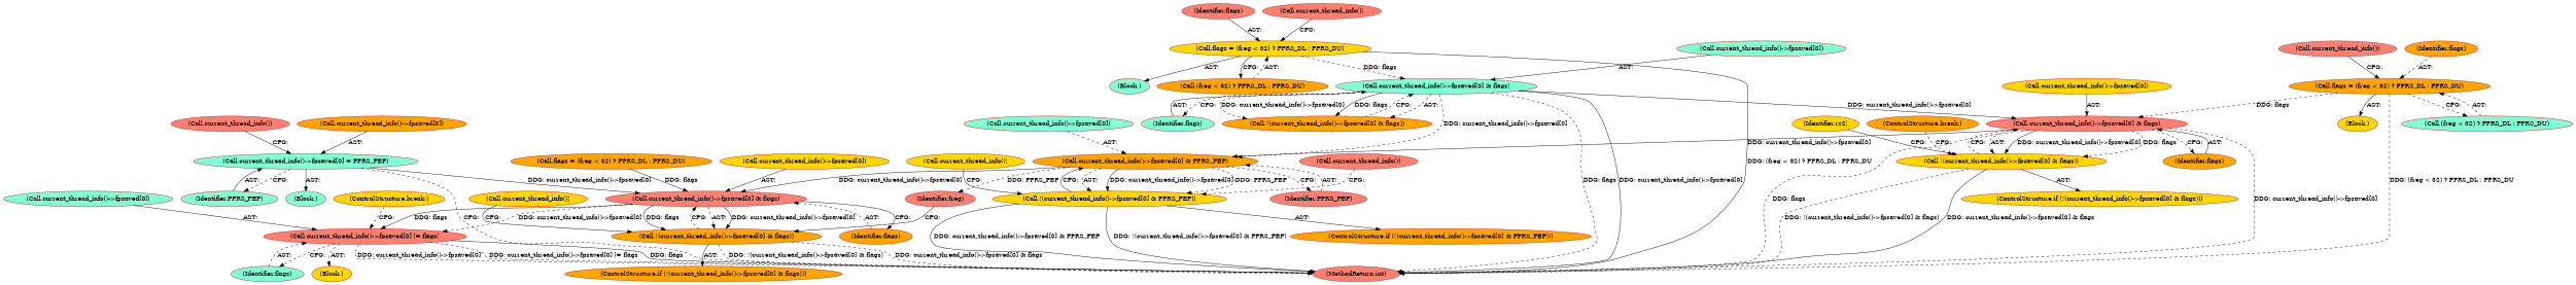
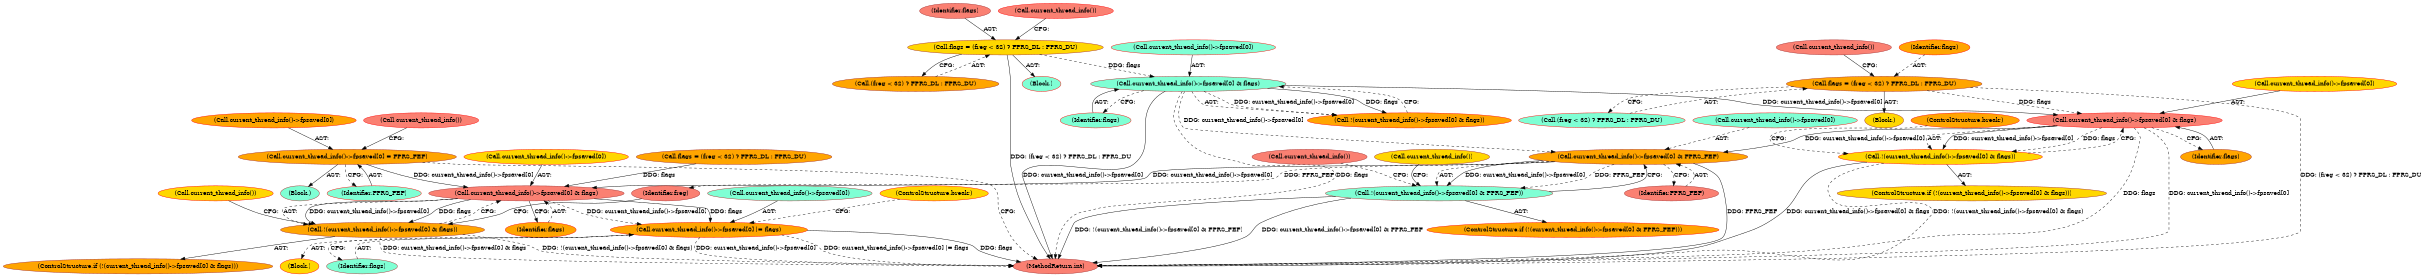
  digraph {
    node [color=brown fillcolor=orange style=filled]
    edge [style=solid]
    n1 [color=red fillcolor=salmon label="(Call,current_thread_info()->fpsaved[0] & flags)"]
    n2 [color=red fillcolor=gold label="(Call,!(current_thread_info()->fpsaved[0] & flags))"]
    n3 [label="(Call,current_thread_info()->fpsaved[0] & FPRS_FEF)"]
    n4 [fillcolor=salmon label="(MethodReturn,int)"]
    n5 [label="(Identifier,flags)"]
    n6 [fillcolor=gold label="(ControlStructure,if (!(current_thread_info()->fpsaved[0] & flags)))"]
-   n7 [fillcolor=gold label="(Call,!(current_thread_info()->fpsaved[0] & FPRS_FEF))"]
+   n7 [fillcolor=aquamarine label="(Call,!(current_thread_info()->fpsaved[0] & FPRS_FEF))"]
    n8 [fillcolor=salmon label="(Call,current_thread_info()->fpsaved[0] & flags)"]
    n9 [fillcolor=salmon label="(Identifier,FPRS_FEF)"]
    n10 [fillcolor=salmon label="(Identifier,freg)"]
    n11 [fillcolor=aquamarine label="(Call,current_thread_info()->fpsaved[0] & flags)"]
    n12 [color=red label="(Call,!(current_thread_info()->fpsaved[0] & flags))"]
    n13 [color=red fillcolor=aquamarine label="(Identifier,flags)"]
    n14 [fillcolor=gold label="(Call,flags = (freg < 32) ? FPRS_DL : FPRS_DU)"]
    n15 [color=red fillcolor=aquamarine label="(Block,)"]
    n16 [label="(Call,(freg < 32) ? FPRS_DL : FPRS_DU)"]
    n17 [label="(Call,flags = (freg < 32) ? FPRS_DL : FPRS_DU)"]
    n18 [color=red fillcolor=aquamarine label="(Call,(freg < 32) ? FPRS_DL : FPRS_DU)"]
    n19 [fillcolor=gold label="(Block,)"]
    n20 [color=red label="(ControlStructure,if (!(current_thread_info()->fpsaved[0] & FPRS_FEF)))"]
-   n21 [fillcolor=aquamarine label="(Call,current_thread_info()->fpsaved[0] = FPRS_FEF)"]
+   n21 [label="(Call,current_thread_info()->fpsaved[0] = FPRS_FEF)"]
    n22 [color=red fillcolor=aquamarine label="(Identifier,FPRS_FEF)"]
    n23 [fillcolor=aquamarine label="(Block,)"]
    n24 [label="(Call,!(current_thread_info()->fpsaved[0] & flags))"]
-   n25 [color=red fillcolor=salmon label="(Call,current_thread_info()->fpsaved[0] |= flags)"]
+   n25 [color=red label="(Call,current_thread_info()->fpsaved[0] |= flags)"]
    n26 [color=red label="(Identifier,flags)"]
    n27 [label="(ControlStructure,if (!(current_thread_info()->fpsaved[0] & flags)))"]
    n28 [color=red fillcolor=gold label="(Block,)"]
    n29 [fillcolor=aquamarine label="(Identifier,flags)"]
    n30 [fillcolor=salmon label="(Identifier,flags)"]
    n31 [color=red label="(ControlStructure,break;)"]
    n32 [color=red fillcolor=gold label="(ControlStructure,break;)"]
    n33 [fillcolor=salmon label="(Call,current_thread_info())"]
    n34 [color=red label="(Call,current_thread_info()->fpsaved[0])"]
    n35 [color=red fillcolor=gold label="(Call,current_thread_info()->fpsaved[0])"]
    n36 [color=red fillcolor=salmon label="(Call,current_thread_info())"]
    n37 [color=red fillcolor=salmon label="(Call,current_thread_info())"]
    n38 [color=red fillcolor=gold label="(Call,current_thread_info())"]
-   n39 [color=red fillcolor=gold label="(Identifier,rs2)"]
    n40 [color=red label="(Identifier,flags)"]
    n41 [fillcolor=aquamarine label="(Call,current_thread_info()->fpsaved[0])"]
    n42 [label="(Call,flags = (freg < 32) ? FPRS_DL : FPRS_DU)"]
    n43 [color=red fillcolor=aquamarine label="(Call,current_thread_info()->fpsaved[0])"]
    n44 [fillcolor=gold label="(Call,current_thread_info())"]
    n45 [color=red fillcolor=aquamarine label="(Call,current_thread_info()->fpsaved[0])"]
    n46 [color=red fillcolor=gold label="(Call,current_thread_info()->fpsaved[0])"]
    n47 [fillcolor=salmon label="(Call,current_thread_info())"]
    n1 -> n2 [label="AST: " style=dashed]
    n1 -> n2 [label="DDG: current_thread_info()->fpsaved[0]"]
    n1 -> n2 [label="DDG: flags" style=dashed]
    n1 -> n3 [label="DDG: current_thread_info()->fpsaved[0]"]
    n1 -> n4 [label="DDG: flags" style=dashed]
    n1 -> n4 [label="DDG: current_thread_info()->fpsaved[0]" style=dashed]
    n1 -> n5 [label="CFG: " style=dashed]
    n2 -> n1 [label="CFG: " style=dashed]
    n2 -> n4 [label="DDG: current_thread_info()->fpsaved[0] & flags"]
    n2 -> n4 [label="DDG: !(current_thread_info()->fpsaved[0] & flags)" style=dashed]
    n2 -> n6 [label="AST: "]
+   n3 -> n4 [label="DDG: FPRS_FEF"]
    n3 -> n7 [label="AST: " style=dashed]
    n3 -> n7 [label="DDG: current_thread_info()->fpsaved[0]"]
    n3 -> n7 [label="DDG: FPRS_FEF" style=dashed]
    n3 -> n8 [label="DDG: current_thread_info()->fpsaved[0]"]
    n3 -> n9 [label="CFG: " style=dashed]
    n3 -> n10 [label="DDG: FPRS_FEF" style=dashed]
    n5 -> n1 [label="AST: "]
    n7 -> n3 [label="CFG: "]
    n7 -> n4 [label="DDG: current_thread_info()->fpsaved[0] & FPRS_FEF"]
    n7 -> n4 [label="DDG: !(current_thread_info()->fpsaved[0] & FPRS_FEF)"]
    n7 -> n20 [label="AST: "]
    n8 -> n24 [label="AST: " style=dashed]
    n8 -> n24 [label="DDG: current_thread_info()->fpsaved[0]"]
    n8 -> n24 [label="DDG: flags"]
    n8 -> n25 [label="DDG: current_thread_info()->fpsaved[0]" style=dashed]
    n8 -> n25 [label="DDG: flags"]
    n8 -> n26 [label="CFG: "]
    n9 -> n3 [label="AST: " style=dashed]
    n10 -> n24 [label="CFG: "]
    n11 -> n1 [label="DDG: current_thread_info()->fpsaved[0]"]
    n11 -> n3 [label="DDG: current_thread_info()->fpsaved[0]" style=dashed]
    n11 -> n4 [label="DDG: current_thread_info()->fpsaved[0]"]
    n11 -> n4 [label="DDG: flags" style=dashed]
    n11 -> n12 [label="AST: " style=dashed]
    n11 -> n12 [label="DDG: current_thread_info()->fpsaved[0]" style=dashed]
    n11 -> n12 [label="DDG: flags"]
    n11 -> n13 [label="CFG: " style=dashed]
    n12 -> n11 [label="CFG: " style=dashed]
    n13 -> n11 [label="AST: "]
    n14 -> n4 [label="DDG: (freg < 32) ? FPRS_DL : FPRS_DU"]
    n14 -> n11 [label="DDG: flags" style=dashed]
    n14 -> n15 [label="AST: "]
    n14 -> n16 [label="CFG: "]
    n16 -> n14 [label="AST: " style=dashed]
    n17 -> n1 [label="DDG: flags" style=dashed]
    n17 -> n4 [label="DDG: (freg < 32) ? FPRS_DL : FPRS_DU" style=dashed]
    n17 -> n18 [label="CFG: " style=dashed]
    n17 -> n19 [label="AST: "]
    n18 -> n17 [label="AST: " style=dashed]
    n21 -> n4 [label="CFG: " style=dashed]
    n21 -> n8 [label="DDG: current_thread_info()->fpsaved[0]"]
    n21 -> n22 [label="CFG: " style=dashed]
    n21 -> n23 [label="AST: "]
    n22 -> n21 [label="AST: "]
    n24 -> n4 [label="DDG: current_thread_info()->fpsaved[0] & flags" style=dashed]
    n24 -> n4 [label="DDG: !(current_thread_info()->fpsaved[0] & flags)" style=dashed]
    n24 -> n8 [label="CFG: " style=dashed]
    n24 -> n27 [label="AST: "]
    n25 -> n4 [label="DDG: flags"]
    n25 -> n4 [label="DDG: current_thread_info()->fpsaved[0]" style=dashed]
    n25 -> n4 [label="DDG: current_thread_info()->fpsaved[0] |= flags" style=dashed]
    n25 -> n28 [label="AST: " style=dashed]
    n25 -> n29 [label="CFG: " style=dashed]
    n26 -> n8 [label="AST: " style=dashed]
    n29 -> n25 [label="AST: " style=dashed]
    n30 -> n14 [label="AST: "]
    n31 -> n2 [label="CFG: " style=dashed]
    n32 -> n25 [label="CFG: " style=dashed]
    n33 -> n17 [label="CFG: "]
    n34 -> n21 [label="AST: "]
    n35 -> n8 [label="AST: "]
    n36 -> n14 [label="CFG: "]
    n37 -> n21 [label="CFG: "]
    n38 -> n24 [label="CFG: "]
-   n39 -> n2 [label="CFG: "]
    n40 -> n17 [label="AST: " style=dashed]
    n41 -> n25 [label="AST: "]
    n42 -> n8 [label="DDG: flags"]
    n43 -> n11 [label="AST: "]
    n44 -> n7 [label="CFG: "]
    n45 -> n3 [label="AST: " style=dashed]
    n46 -> n1 [label="AST: "]
    n47 -> n7 [label="CFG: " style=dashed]
  }
